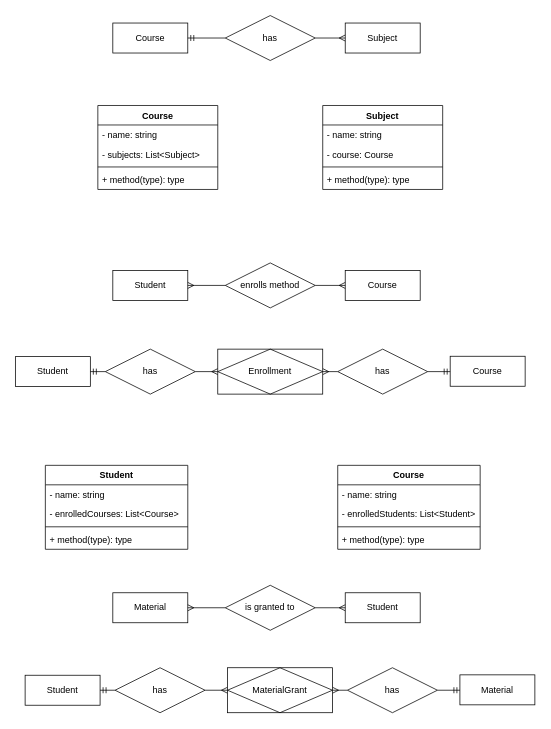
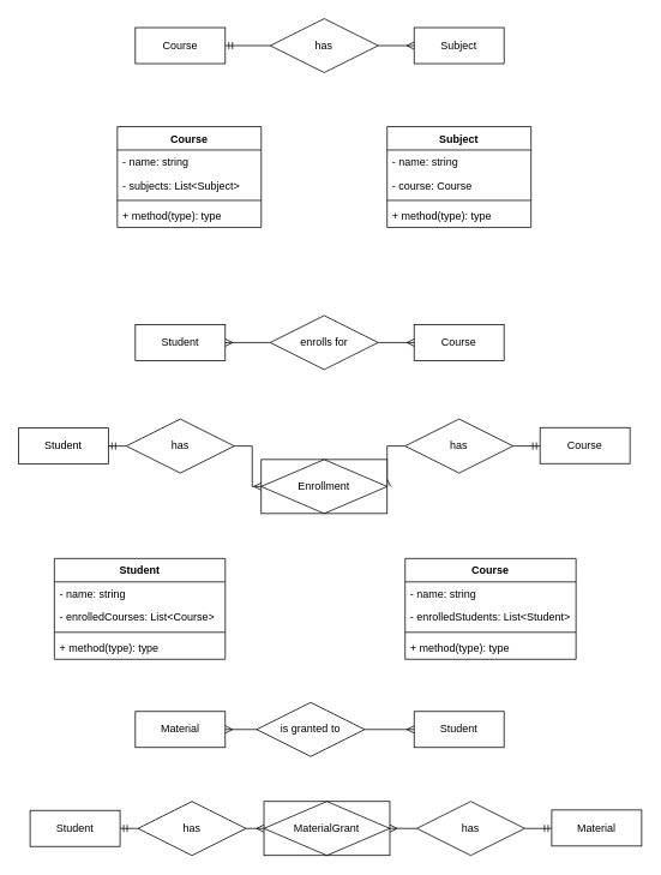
  <mxCell id="0" />
  <mxCell id="1" parent="0" />
  <mxCell id="2" value="Course" style="whiteSpace=wrap;html=1;align=center;" parent="1" vertex="1"><mxGeometry x="150" y="30" width="100" height="40" as="geometry" /></mxCell>
  <mxCell id="3" value="Subject" style="whiteSpace=wrap;html=1;align=center;" parent="1" vertex="1"><mxGeometry x="460" y="30" width="100" height="40" as="geometry" /></mxCell>
  <mxCell id="4" style="edgeStyle=orthogonalEdgeStyle;rounded=0;orthogonalLoop=1;jettySize=auto;html=1;exitX=0;exitY=0.5;exitDx=0;exitDy=0;entryX=1;entryY=0.5;entryDx=0;entryDy=0;endArrow=ERmandOne;endFill=0;" parent="1" source="6" target="2" edge="1"><mxGeometry relative="1" as="geometry" /></mxCell>
  <mxCell id="5" style="edgeStyle=orthogonalEdgeStyle;rounded=0;orthogonalLoop=1;jettySize=auto;html=1;exitX=1;exitY=0.5;exitDx=0;exitDy=0;entryX=0;entryY=0.5;entryDx=0;entryDy=0;endArrow=ERmany;endFill=0;" parent="1" source="6" target="3" edge="1"><mxGeometry relative="1" as="geometry" /></mxCell>
  <mxCell id="6" value="has" style="shape=rhombus;perimeter=rhombusPerimeter;whiteSpace=wrap;html=1;align=center;" parent="1" vertex="1"><mxGeometry x="300" y="20" width="120" height="60" as="geometry" /></mxCell>
  <mxCell id="7" value="Course" style="swimlane;fontStyle=1;align=center;verticalAlign=top;childLayout=stackLayout;horizontal=1;startSize=26;horizontalStack=0;resizeParent=1;resizeParentMax=0;resizeLast=0;collapsible=1;marginBottom=0;" parent="1" vertex="1"><mxGeometry x="130" y="140" width="160" height="112" as="geometry" /></mxCell>
  <mxCell id="8" value="- name: string" style="text;strokeColor=none;fillColor=none;align=left;verticalAlign=top;spacingLeft=4;spacingRight=4;overflow=hidden;rotatable=0;points=[[0,0.5],[1,0.5]];portConstraint=eastwest;" parent="7" vertex="1"><mxGeometry y="26" width="160" height="26" as="geometry" /></mxCell>
  <mxCell id="9" value="- subjects: List&lt;Subject&gt;" style="text;strokeColor=none;fillColor=none;align=left;verticalAlign=top;spacingLeft=4;spacingRight=4;overflow=hidden;rotatable=0;points=[[0,0.5],[1,0.5]];portConstraint=eastwest;" parent="7" vertex="1"><mxGeometry y="52" width="160" height="26" as="geometry" /></mxCell>
  <mxCell id="10" value="" style="line;strokeWidth=1;fillColor=none;align=left;verticalAlign=middle;spacingTop=-1;spacingLeft=3;spacingRight=3;rotatable=0;labelPosition=right;points=[];portConstraint=eastwest;" parent="7" vertex="1"><mxGeometry y="78" width="160" height="8" as="geometry" /></mxCell>
  <mxCell id="11" value="+ method(type): type" style="text;strokeColor=none;fillColor=none;align=left;verticalAlign=top;spacingLeft=4;spacingRight=4;overflow=hidden;rotatable=0;points=[[0,0.5],[1,0.5]];portConstraint=eastwest;" parent="7" vertex="1"><mxGeometry y="86" width="160" height="26" as="geometry" /></mxCell>
  <mxCell id="12" value="Subject" style="swimlane;fontStyle=1;align=center;verticalAlign=top;childLayout=stackLayout;horizontal=1;startSize=26;horizontalStack=0;resizeParent=1;resizeParentMax=0;resizeLast=0;collapsible=1;marginBottom=0;" parent="1" vertex="1"><mxGeometry x="430" y="140" width="160" height="112" as="geometry" /></mxCell>
  <mxCell id="13" value="- name: string" style="text;strokeColor=none;fillColor=none;align=left;verticalAlign=top;spacingLeft=4;spacingRight=4;overflow=hidden;rotatable=0;points=[[0,0.5],[1,0.5]];portConstraint=eastwest;" parent="12" vertex="1"><mxGeometry y="26" width="160" height="26" as="geometry" /></mxCell>
  <mxCell id="14" value="- course: Course" style="text;strokeColor=none;fillColor=none;align=left;verticalAlign=top;spacingLeft=4;spacingRight=4;overflow=hidden;rotatable=0;points=[[0,0.5],[1,0.5]];portConstraint=eastwest;" parent="12" vertex="1"><mxGeometry y="52" width="160" height="26" as="geometry" /></mxCell>
  <mxCell id="15" value="" style="line;strokeWidth=1;fillColor=none;align=left;verticalAlign=middle;spacingTop=-1;spacingLeft=3;spacingRight=3;rotatable=0;labelPosition=right;points=[];portConstraint=eastwest;" parent="12" vertex="1"><mxGeometry y="78" width="160" height="8" as="geometry" /></mxCell>
  <mxCell id="16" value="+ method(type): type" style="text;strokeColor=none;fillColor=none;align=left;verticalAlign=top;spacingLeft=4;spacingRight=4;overflow=hidden;rotatable=0;points=[[0,0.5],[1,0.5]];portConstraint=eastwest;" parent="12" vertex="1"><mxGeometry y="86" width="160" height="26" as="geometry" /></mxCell>
  <mxCell id="17" value="Student" style="whiteSpace=wrap;html=1;align=center;" parent="1" vertex="1"><mxGeometry x="150" y="360" width="100" height="40" as="geometry" /></mxCell>
  <mxCell id="18" value="Course" style="whiteSpace=wrap;html=1;align=center;" parent="1" vertex="1"><mxGeometry x="460" y="360" width="100" height="40" as="geometry" /></mxCell>
  <mxCell id="19" style="edgeStyle=orthogonalEdgeStyle;rounded=0;orthogonalLoop=1;jettySize=auto;html=1;exitX=0;exitY=0.5;exitDx=0;exitDy=0;entryX=1;entryY=0.5;entryDx=0;entryDy=0;endArrow=ERmany;endFill=0;" parent="1" source="21" target="17" edge="1"><mxGeometry relative="1" as="geometry" /></mxCell>
  <mxCell id="20" style="edgeStyle=orthogonalEdgeStyle;rounded=0;orthogonalLoop=1;jettySize=auto;html=1;exitX=1;exitY=0.5;exitDx=0;exitDy=0;entryX=0;entryY=0.5;entryDx=0;entryDy=0;endArrow=ERmany;endFill=0;" parent="1" source="21" target="18" edge="1"><mxGeometry relative="1" as="geometry" /></mxCell>
- <mxCell id="21" value="enrolls method" style="shape=rhombus;perimeter=rhombusPerimeter;whiteSpace=wrap;html=1;align=center;" parent="1" vertex="1"><mxGeometry x="300" y="350" width="120" height="60" as="geometry" /></mxCell>
+ <mxCell id="21" value="enrolls for" style="shape=rhombus;perimeter=rhombusPerimeter;whiteSpace=wrap;html=1;align=center;" parent="1" vertex="1"><mxGeometry x="300" y="350" width="120" height="60" as="geometry" /></mxCell>
  <mxCell id="22" value="Student" style="swimlane;fontStyle=1;align=center;verticalAlign=top;childLayout=stackLayout;horizontal=1;startSize=26;horizontalStack=0;resizeParent=1;resizeParentMax=0;resizeLast=0;collapsible=1;marginBottom=0;" parent="1" vertex="1"><mxGeometry x="60" y="620" width="190" height="112" as="geometry" /></mxCell>
  <mxCell id="23" value="- name: string" style="text;strokeColor=none;fillColor=none;align=left;verticalAlign=top;spacingLeft=4;spacingRight=4;overflow=hidden;rotatable=0;points=[[0,0.5],[1,0.5]];portConstraint=eastwest;" parent="22" vertex="1"><mxGeometry y="26" width="190" height="26" as="geometry" /></mxCell>
  <mxCell id="24" value="- enrolledCourses: List&lt;Course&gt;" style="text;strokeColor=none;fillColor=none;align=left;verticalAlign=top;spacingLeft=4;spacingRight=4;overflow=hidden;rotatable=0;points=[[0,0.5],[1,0.5]];portConstraint=eastwest;" parent="22" vertex="1"><mxGeometry y="52" width="190" height="26" as="geometry" /></mxCell>
  <mxCell id="25" value="" style="line;strokeWidth=1;fillColor=none;align=left;verticalAlign=middle;spacingTop=-1;spacingLeft=3;spacingRight=3;rotatable=0;labelPosition=right;points=[];portConstraint=eastwest;" parent="22" vertex="1"><mxGeometry y="78" width="190" height="8" as="geometry" /></mxCell>
  <mxCell id="26" value="+ method(type): type" style="text;strokeColor=none;fillColor=none;align=left;verticalAlign=top;spacingLeft=4;spacingRight=4;overflow=hidden;rotatable=0;points=[[0,0.5],[1,0.5]];portConstraint=eastwest;" parent="22" vertex="1"><mxGeometry y="86" width="190" height="26" as="geometry" /></mxCell>
  <mxCell id="27" value="Course" style="swimlane;fontStyle=1;align=center;verticalAlign=top;childLayout=stackLayout;horizontal=1;startSize=26;horizontalStack=0;resizeParent=1;resizeParentMax=0;resizeLast=0;collapsible=1;marginBottom=0;" parent="1" vertex="1"><mxGeometry x="450" y="620" width="190" height="112" as="geometry" /></mxCell>
  <mxCell id="28" value="- name: string" style="text;strokeColor=none;fillColor=none;align=left;verticalAlign=top;spacingLeft=4;spacingRight=4;overflow=hidden;rotatable=0;points=[[0,0.5],[1,0.5]];portConstraint=eastwest;" parent="27" vertex="1"><mxGeometry y="26" width="190" height="26" as="geometry" /></mxCell>
  <mxCell id="29" value="- enrolledStudents: List&lt;Student&gt;" style="text;strokeColor=none;fillColor=none;align=left;verticalAlign=top;spacingLeft=4;spacingRight=4;overflow=hidden;rotatable=0;points=[[0,0.5],[1,0.5]];portConstraint=eastwest;" parent="27" vertex="1"><mxGeometry y="52" width="190" height="26" as="geometry" /></mxCell>
  <mxCell id="30" value="" style="line;strokeWidth=1;fillColor=none;align=left;verticalAlign=middle;spacingTop=-1;spacingLeft=3;spacingRight=3;rotatable=0;labelPosition=right;points=[];portConstraint=eastwest;" parent="27" vertex="1"><mxGeometry y="78" width="190" height="8" as="geometry" /></mxCell>
  <mxCell id="31" value="+ method(type): type" style="text;strokeColor=none;fillColor=none;align=left;verticalAlign=top;spacingLeft=4;spacingRight=4;overflow=hidden;rotatable=0;points=[[0,0.5],[1,0.5]];portConstraint=eastwest;" parent="27" vertex="1"><mxGeometry y="86" width="190" height="26" as="geometry" /></mxCell>
  <mxCell id="32" value="Student" style="whiteSpace=wrap;html=1;align=center;" parent="1" vertex="1"><mxGeometry x="20" y="475" width="100" height="40" as="geometry" /></mxCell>
  <mxCell id="33" value="Course" style="whiteSpace=wrap;html=1;align=center;" parent="1" vertex="1"><mxGeometry x="600" y="474.5" width="100" height="40" as="geometry" /></mxCell>
  <mxCell id="34" style="edgeStyle=orthogonalEdgeStyle;rounded=0;orthogonalLoop=1;jettySize=auto;html=1;exitX=0;exitY=0.5;exitDx=0;exitDy=0;entryX=1;entryY=0.5;entryDx=0;entryDy=0;endArrow=ERmandOne;endFill=0;" parent="1" source="37" target="32" edge="1"><mxGeometry relative="1" as="geometry" /></mxCell>
  <mxCell id="35" style="edgeStyle=orthogonalEdgeStyle;rounded=0;orthogonalLoop=1;jettySize=auto;html=1;exitX=0;exitY=0.5;exitDx=0;exitDy=0;entryX=1;entryY=0.5;entryDx=0;entryDy=0;endArrow=ERmany;endFill=0;startArrow=none;" parent="1" source="40" target="38" edge="1"><mxGeometry relative="1" as="geometry" /></mxCell>
  <mxCell id="36" style="edgeStyle=orthogonalEdgeStyle;rounded=0;orthogonalLoop=1;jettySize=auto;html=1;exitX=1;exitY=0.5;exitDx=0;exitDy=0;entryX=0;entryY=0.5;entryDx=0;entryDy=0;endArrow=ERmany;endFill=0;" parent="1" source="37" target="38" edge="1"><mxGeometry relative="1" as="geometry" /></mxCell>
  <mxCell id="37" value="has" style="shape=rhombus;perimeter=rhombusPerimeter;whiteSpace=wrap;html=1;align=center;" parent="1" vertex="1"><mxGeometry x="140" y="465" width="120" height="60" as="geometry" /></mxCell>
- <mxCell id="38" value="Enrollment" style="shape=associativeEntity;whiteSpace=wrap;html=1;align=center;" parent="1" vertex="1"><mxGeometry x="290" y="465" width="140" height="60" as="geometry" /></mxCell>
+ <mxCell id="38" value="Enrollment" style="shape=associativeEntity;whiteSpace=wrap;html=1;align=center;" parent="1" vertex="1"><mxGeometry x="290" y="510" width="140" height="60" as="geometry" /></mxCell>
  <mxCell id="39" style="edgeStyle=orthogonalEdgeStyle;rounded=0;orthogonalLoop=1;jettySize=auto;html=1;exitX=1;exitY=0.5;exitDx=0;exitDy=0;entryX=0;entryY=0.5;entryDx=0;entryDy=0;endArrow=ERmandOne;endFill=0;" parent="1" source="40" target="33" edge="1"><mxGeometry relative="1" as="geometry" /></mxCell>
  <mxCell id="40" value="has" style="shape=rhombus;perimeter=rhombusPerimeter;whiteSpace=wrap;html=1;align=center;" parent="1" vertex="1"><mxGeometry x="450" y="465" width="120" height="60" as="geometry" /></mxCell>
  <mxCell id="41" value="Student" style="whiteSpace=wrap;html=1;align=center;" vertex="1" parent="1"><mxGeometry x="33" y="900" width="100" height="40" as="geometry" /></mxCell>
  <mxCell id="42" value="Material" style="whiteSpace=wrap;html=1;align=center;" vertex="1" parent="1"><mxGeometry x="613" y="899.5" width="100" height="40" as="geometry" /></mxCell>
  <mxCell id="43" style="edgeStyle=orthogonalEdgeStyle;rounded=0;orthogonalLoop=1;jettySize=auto;html=1;exitX=0;exitY=0.5;exitDx=0;exitDy=0;entryX=1;entryY=0.5;entryDx=0;entryDy=0;endArrow=ERmandOne;endFill=0;" edge="1" parent="1" source="46" target="41"><mxGeometry relative="1" as="geometry" /></mxCell>
  <mxCell id="44" style="edgeStyle=orthogonalEdgeStyle;rounded=0;orthogonalLoop=1;jettySize=auto;html=1;exitX=0;exitY=0.5;exitDx=0;exitDy=0;entryX=1;entryY=0.5;entryDx=0;entryDy=0;endArrow=ERmany;endFill=0;startArrow=none;" edge="1" parent="1" source="49" target="47"><mxGeometry relative="1" as="geometry" /></mxCell>
  <mxCell id="45" style="edgeStyle=orthogonalEdgeStyle;rounded=0;orthogonalLoop=1;jettySize=auto;html=1;exitX=1;exitY=0.5;exitDx=0;exitDy=0;entryX=0;entryY=0.5;entryDx=0;entryDy=0;endArrow=ERmany;endFill=0;" edge="1" parent="1" source="46" target="47"><mxGeometry relative="1" as="geometry" /></mxCell>
  <mxCell id="46" value="has" style="shape=rhombus;perimeter=rhombusPerimeter;whiteSpace=wrap;html=1;align=center;" vertex="1" parent="1"><mxGeometry x="153" y="890" width="120" height="60" as="geometry" /></mxCell>
- <mxCell id="47" value="MaterialGrant" style="shape=associativeEntity;whiteSpace=wrap;html=1;align=center;" vertex="1" parent="1"><mxGeometry x="303" y="890" width="140" height="60" as="geometry" /></mxCell>
+ <mxCell id="47" value="MaterialGrant" style="shape=associativeEntity;whiteSpace=wrap;html=1;align=center;" vertex="1" parent="1"><mxGeometry x="293" y="890" width="140" height="60" as="geometry" /></mxCell>
  <mxCell id="48" style="edgeStyle=orthogonalEdgeStyle;rounded=0;orthogonalLoop=1;jettySize=auto;html=1;exitX=1;exitY=0.5;exitDx=0;exitDy=0;entryX=0;entryY=0.5;entryDx=0;entryDy=0;endArrow=ERmandOne;endFill=0;" edge="1" parent="1" source="49" target="42"><mxGeometry relative="1" as="geometry" /></mxCell>
  <mxCell id="49" value="has" style="shape=rhombus;perimeter=rhombusPerimeter;whiteSpace=wrap;html=1;align=center;" vertex="1" parent="1"><mxGeometry x="463" y="890" width="120" height="60" as="geometry" /></mxCell>
  <mxCell id="50" value="Material" style="whiteSpace=wrap;html=1;align=center;" vertex="1" parent="1"><mxGeometry x="150" y="790" width="100" height="40" as="geometry" /></mxCell>
  <mxCell id="51" value="Student" style="whiteSpace=wrap;html=1;align=center;" vertex="1" parent="1"><mxGeometry x="460" y="790" width="100" height="40" as="geometry" /></mxCell>
  <mxCell id="52" style="edgeStyle=orthogonalEdgeStyle;rounded=0;orthogonalLoop=1;jettySize=auto;html=1;exitX=0;exitY=0.5;exitDx=0;exitDy=0;entryX=1;entryY=0.5;entryDx=0;entryDy=0;endArrow=ERmany;endFill=0;" edge="1" parent="1" source="54" target="50"><mxGeometry relative="1" as="geometry" /></mxCell>
  <mxCell id="53" style="edgeStyle=orthogonalEdgeStyle;rounded=0;orthogonalLoop=1;jettySize=auto;html=1;exitX=1;exitY=0.5;exitDx=0;exitDy=0;entryX=0;entryY=0.5;entryDx=0;entryDy=0;endArrow=ERmany;endFill=0;" edge="1" parent="1" source="54" target="51"><mxGeometry relative="1" as="geometry" /></mxCell>
- <mxCell id="54" value="is granted to" style="shape=rhombus;perimeter=rhombusPerimeter;whiteSpace=wrap;html=1;align=center;" vertex="1" parent="1"><mxGeometry x="300" y="780" width="120" height="60" as="geometry" /></mxCell>
+ <mxCell id="54" value="is granted to" style="shape=rhombus;perimeter=rhombusPerimeter;whiteSpace=wrap;html=1;align=center;" vertex="1" parent="1"><mxGeometry x="285" y="780" width="120" height="60" as="geometry" /></mxCell>
